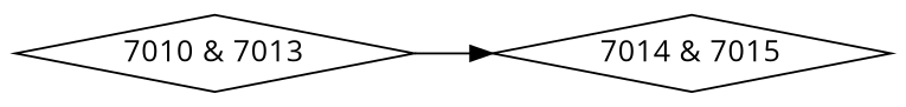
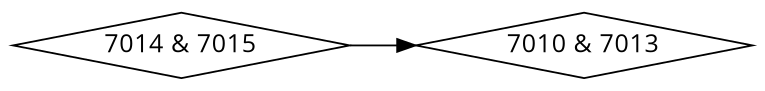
  digraph {
    rankdir=LR
    fontname="Open Sans"
    node [shape=diamond fontname="Open Sans"]
    n1 [label="7010 & 7013"]
    n2 [label="7014 & 7015"]
-   n1 -> n2 [fontname="Open Sans"]
+   n2 -> n1 [fontname="Open Sans"]
  }
